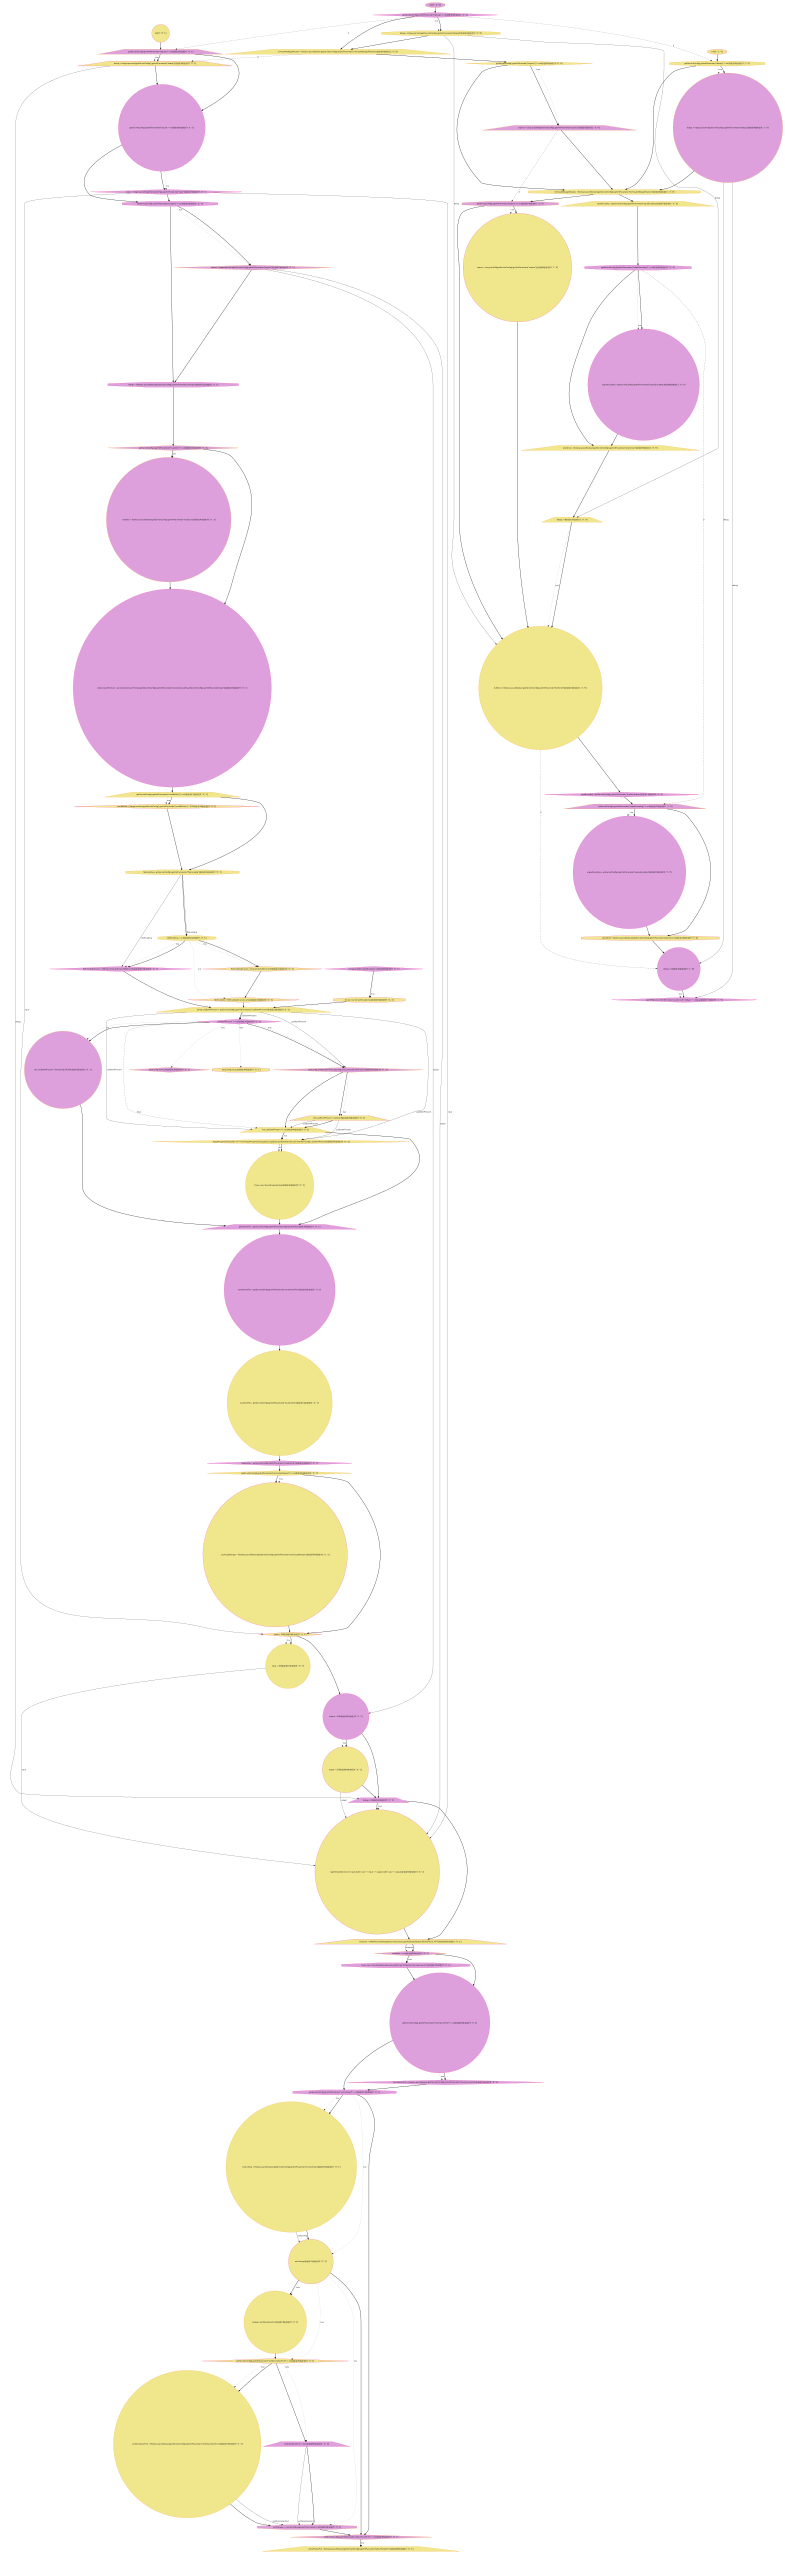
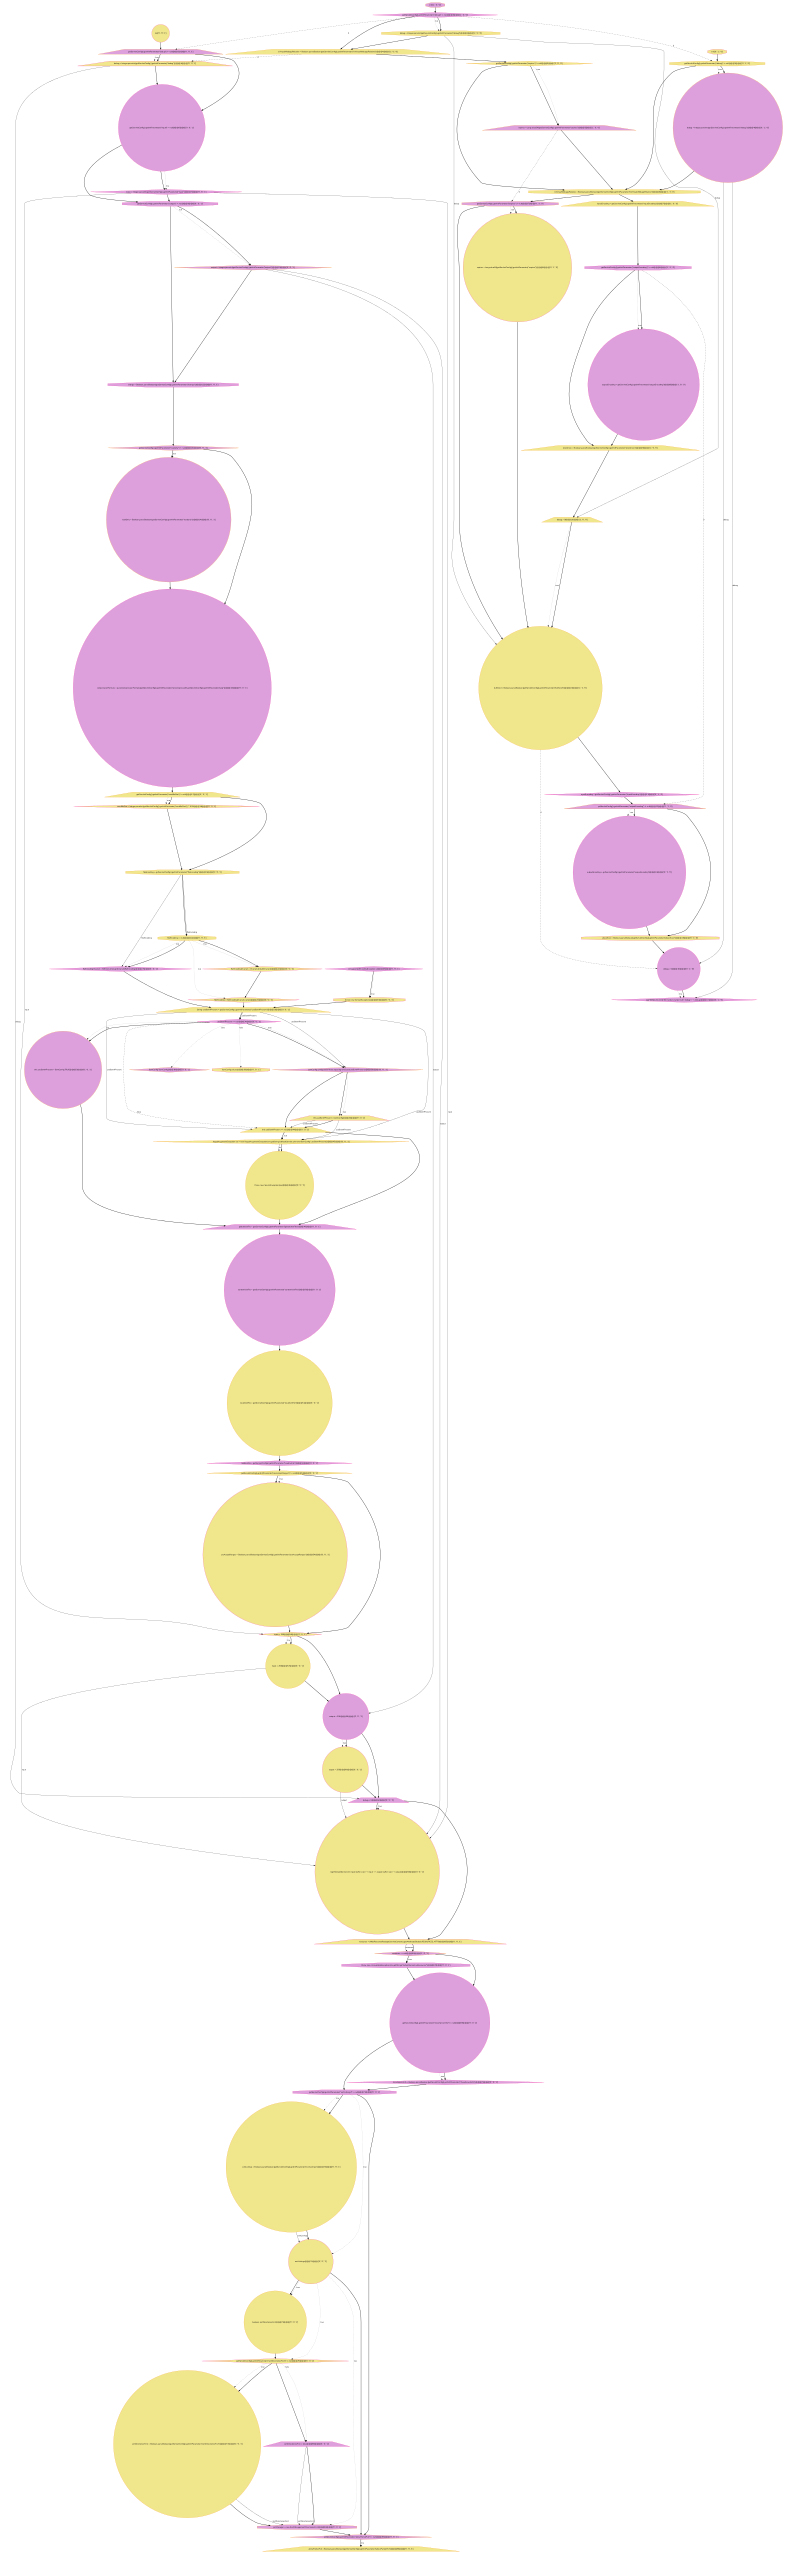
  digraph {
    fontname=Nunito
    node [color=deeppink fillcolor=khaki fontname=Nunito shape=circle style=filled]
    edge [fontname=Nunito style=bold]
    n1 [fillcolor=plum label="fileEncodingCharset = B2CConverter.getCharset(fileEncoding)@@@27@@@['0', '0', '1']" shape=diamond]
    n2 [color=darkorange label="String useBomIfPresent = getServletConfig().getInitParameter(\"useBomIfPresent\")@@@33@@@['0', '0', '1']" shape=trapezium]
    n3 [color=darkorange fillcolor=plum label="bomConfig.configurationValue.equalsIgnoreCase(useBomIfPresent)@@@39@@@['0', '0', '1']" shape=diamond]
    n4 [color=darkorange label="this.useBomIfPresent == null@@@44@@@['0', '0', '1']" shape=trapezium]
    n5 [color=darkorange label="IllegalArgumentException iae = new IllegalArgumentException(sm.getString(\"defaultServlet.unknownBomConfig\",useBomIfPresent))@@@45@@@['0', '0', '1']" shape=diamond]
    n6 [fillcolor=plum label="useBomIfPresent == null@@@34@@@['0', '0', '1']" shape=diamond]
    n7 [color=darkorange label="debug > 0@@@10@@@['1', '0', '0']" shape=trapezium]
    n8 [color=darkorange label="buffered = Boolean.parseBoolean(getServletConfig().getInitParameter(\"buffered\"))@@@10@@@['1', '1', '0']"]
    n9 [fillcolor=plum label="debug > 0@@@16@@@['0', '1', '0']"]
    n10 [fillcolor=plum label="inputEncoding = getServletConfig().getInitParameter(\"inputEncoding\")@@@11@@@['0', '1', '0']" shape=diamond]
    n11 [label="input < 256@@@56@@@['0', '0', '1']" shape=diamond]
    n12 [fillcolor=plum label="output < 256@@@59@@@['0', '0', '1']"]
    n13 [color=darkorange label="input = 256@@@57@@@['0', '0', '1']"]
    n14 [fillcolor=plum label="debug > 0@@@62@@@['0', '0', '1']" shape=trapezium]
    n15 [label="output = 256@@@60@@@['0', '0', '1']"]
    n16 [label="log(\"DefaultServlet.init: input buffer size=\" + input + \", output buffer size=\" + output)@@@63@@@['0', '0', '1']"]
    n17 [label="fileEncoding = fileEncodingCharset.name()@@@23@@@['0', '0', '1']" shape=diamond]
    n18 [fillcolor=plum label="outputEncoding = getServletConfig().getInitParameter(\"outputEncoding\")@@@13@@@['0', '1', '0']"]
    n19 [label="allowExec = Boolean.parseBoolean(getServletConfig().getInitParameter(\"allowExec\"))@@@15@@@['0', '1', '0']" shape=octagon]
    n20 [label="debug = Integer.parseInt(getServletConfig().getInitParameter(\"debug\"))@@@4@@@['0', '0', '1']" shape=trapezium]
    n21 [fillcolor=plum label="getServletConfig().getInitParameter(\"input\") != null@@@6@@@['0', '0', '1']"]
    n22 [fillcolor=plum label="input = Integer.parseInt(getServletConfig().getInitParameter(\"input\"))@@@7@@@['0', '0', '1']" shape=diamond]
    n23 [fillcolor=plum label="getServletConfig().getInitParameter(\"output\") != null@@@9@@@['0', '0', '1']" shape=octagon]
    n24 [label="resources = (WebResourceRoot)getServletContext().getAttribute(Globals.RESOURCES_ATTR)@@@65@@@['0', '0', '1']" shape=trapezium]
    n25 [fillcolor=plum label="listings = Boolean.parseBoolean(getServletConfig().getInitParameter(\"listings\"))@@@12@@@['0', '0', '1']" shape=octagon]
    n26 [color=darkorange fillcolor=plum label="getServletConfig().getInitParameter(\"readonly\") != null@@@13@@@['0', '0', '1']" shape=diamond]
    n27 [fillcolor=plum label="compressionFormats = parseCompressionFormats(getServletConfig().getInitParameter(\"precompressed\"),getServletConfig().getInitParameter(\"gzip\"))@@@16@@@['0', '0', '1']"]
    n28 [color=darkorange fillcolor=plum label="readOnly = Boolean.parseBoolean(getServletConfig().getInitParameter(\"readonly\"))@@@14@@@['0', '0', '1']"]
    n29 [color=darkorange label="getServletConfig().getInitParameter(\"sendfileSize\") != null@@@17@@@['0', '0', '1']" shape=trapezium]
    n30 [color=darkorange label="getServletConfig().getInitParameter(\"debug\") != null@@@3@@@['0', '1', '0']" shape=octagon]
    n31 [color=darkorange label="isVirtualWebappRelative = Boolean.parseBoolean(getServletConfig().getInitParameter(\"isVirtualWebappRelative\"))@@@6@@@['1', '1', '0']" shape=octagon]
    n32 [color=darkorange fillcolor=plum label="debug = Integer.parseInt(getServletConfig().getInitParameter(\"debug\"))@@@4@@@['0', '1', '0']"]
    n33 [color=darkorange fillcolor=plum label="getServletConfig().getInitParameter(\"expires\") != null@@@7@@@['0', '1', '0']" shape=octagon]
    n34 [color=darkorange label="inputEncoding = getServletConfig().getInitParameter(\"inputEncoding\")@@@7@@@['1', '0', '0']" shape=trapezium]
    n35 [fillcolor=plum label="log(\"SSIServlet.init() SSI invoker started with 'debug'=\" + debug)@@@17@@@['0', '1', '0']" shape=diamond]
    n36 [color=darkorange label="throw new ServletException(iae)@@@46@@@['0', '0', '1']"]
    n37 [fillcolor=plum label="globalXsltFile = getServletConfig().getInitParameter(\"globalXsltFile\")@@@49@@@['0', '0', '1']" shape=trapezium]
    n38 [fillcolor=plum label="contextXsltFile = getServletConfig().getInitParameter(\"contextXsltFile\")@@@50@@@['0', '0', '1']"]
    n39 [color=darkorange fillcolor=plum label="output = Integer.parseInt(getServletConfig().getInitParameter(\"output\"))@@@10@@@['0', '0', '1']" shape=diamond]
    n40 [color=darkorange label="allowPartialPut = Boolean.parseBoolean(getServletConfig().getInitParameter(\"allowPartialPut\"))@@@86@@@['0', '0', '1']" shape=trapezium]
    n41 [color=darkorange label="localXsltFile = getServletConfig().getInitParameter(\"localXsltFile\")@@@51@@@['0', '0', '1']"]
    n42 [fillcolor=plum label="readmeFile = getServletConfig().getInitParameter(\"readmeFile\")@@@52@@@['0', '0', '1']" shape=diamond]
    n43 [color=darkorange fillcolor=plum label="getServletConfig().getInitParameter(\"debug\") != null@@@3@@@['0', '0', '1']" shape=trapezium]
    n44 [color=darkorange fillcolor=plum label="getServletConfig().getInitParameter(\"outputEncoding\") != null@@@12@@@['0', '1', '0']" shape=trapezium]
    n45 [color=darkorange label="getServletConfig().getInitParameter(\"useAcceptRanges\") != null@@@53@@@['0', '0', '1']" shape=diamond]
    n46 [color=darkorange label="isVirtualWebappRelative = Boolean.parseBoolean(getServletConfig().getInitParameter(\"isVirtualWebappRelative\"))@@@4@@@['1', '0', '0']" shape=trapezium]
    n47 [color=darkorange label="getServletConfig().getInitParameter(\"expires\") != null@@@5@@@['1', '0', '0']" shape=diamond]
    n48 [color=darkorange fillcolor=plum label="expires = Long.valueOf(getServletConfig().getInitParameter(\"expires\"))@@@5@@@['1', '0', '0']" shape=trapezium]
    n49 [label="expires = Long.valueOf(getServletConfig().getInitParameter(\"expires\"))@@@8@@@['0', '1', '0']"]
    n50 [fillcolor=plum label="getServletConfig().getInitParameter(\"outputEncoding\") != null@@@8@@@['1', '0', '0']" shape=octagon]
    n51 [color=darkorange fillcolor=plum label="sortManager = new SortManager(sortDirectoriesFirst)@@@82@@@['0', '0', '1']" shape=octagon]
    n52 [color=darkorange fillcolor=plum label="getServletConfig().getInitParameter(\"allowPartialPut\") != null@@@85@@@['0', '0', '1']" shape=diamond]
    n53 [color=darkorange label="debug = Integer.parseInt(getServletConfig().getInitParameter(\"debug\"))@@@3@@@['1', '0', '0']" shape=octagon]
    n54 [label="sendfileSize = Integer.parseInt(getServletConfig().getInitParameter(\"sendfileSize\")) * 1024@@@18@@@['0', '0', '1']" shape=diamond]
    n55 [color=darkorange label="fileEncoding = getServletConfig().getInitParameter(\"fileEncoding\")@@@20@@@['0', '0', '1']" shape=octagon]
    n56 [fillcolor=plum label="throw new UnavailableException(sm.getString(\"defaultServlet.noResources\"))@@@67@@@['0', '0', '1']" shape=octagon]
    n57 [fillcolor=plum label="getServletConfig().getInitParameter(\"showServerInfo\") != null@@@69@@@['0', '0', '1']"]
    n58 [fillcolor=plum label="getServletConfig().getInitParameter(\"sortListings\") != null@@@72@@@['0', '0', '1']" shape=octagon]
    n59 [fillcolor=plum label="showServerInfo = Boolean.parseBoolean(getServletConfig().getInitParameter(\"showServerInfo\"))@@@70@@@['0', '0', '1']" shape=diamond]
    n60 [color=darkorange label="fileEncoding == null@@@21@@@['0', '0', '1']" shape=octagon]
    n61 [color=darkorange label="sortListings = Boolean.parseBoolean(getServletConfig().getInitParameter(\"sortListings\"))@@@73@@@['0', '0', '1']"]
    n62 [label="sortListings@@@74@@@['0', '0', '1']"]
    n63 [color=darkorange label="boolean sortDirectoriesFirst@@@75@@@['0', '0', '1']"]
    n64 [label="getServletConfig().getInitParameter(\"sortDirectoriesFirst\") != null@@@76@@@['0', '0', '1']" shape=diamond]
    n65 [color=darkorange fillcolor=plum label="resources == null@@@66@@@['0', '0', '1']" shape=diamond]
    n66 [label="useAcceptRanges = Boolean.parseBoolean(getServletConfig().getInitParameter(\"useAcceptRanges\"))@@@54@@@['0', '0', '1']"]
    n67 [label="this.useBomIfPresent = bomConfig@@@40@@@['0', '0', '1']" shape=trapezium]
    n68 [label="init['0', '1', '0']" shape=octagon]
    n69 [fillcolor=plum label="getServletConfig().getInitParameter(\"debug\") != null@@@3@@@['1', '0', '0']" shape=diamond]
    n70 [fillcolor=plum label="UnsupportedEncodingException e@@@29@@@['0', '0', '1']" shape=diamond]
    n71 [label="throw new ServletException(e)@@@30@@@['0', '0', '1']" shape=octagon]
    n72 [color=darkorange fillcolor=plum label="BomConfig bomConfig@@@38@@@['0', '0', '1']" shape=diamond]
    n73 [color=darkorange fillcolor=plum label="this.useBomIfPresent = BomConfig.TRUE@@@35@@@['0', '0', '1']"]
    n74 [label="BomConfig.values()@@@38@@@['0', '0', '1']" shape=octagon]
    n75 [color=darkorange label="sortDirectoriesFirst = Boolean.parseBoolean(getServletConfig().getInitParameter(\"sortDirectoriesFirst\"))@@@77@@@['0', '0', '1']"]
    n76 [label="init['0', '0', '1']"]
    n77 [fillcolor=plum label="outputEncoding = getServletConfig().getInitParameter(\"outputEncoding\")@@@8@@@['1', '0', '0']"]
    n78 [color=darkorange label="allowExec = Boolean.parseBoolean(getServletConfig().getInitParameter(\"allowExec\"))@@@9@@@['1', '0', '0']" shape=trapezium]
    n79 [label="fileEncodingCharset = Charset.defaultCharset()@@@22@@@['0', '0', '1']" shape=diamond]
    n80 [fillcolor=plum label="sortDirectoriesFirst = false@@@80@@@['0', '0', '1']" shape=trapezium]
    n81 [color=darkorange fillcolor=plum label="init['1', '0', '0']" shape=octagon]
    n1 -> n2
    n2 -> n3 [label=useBomIfPresent style=solid]
    n2 -> n4 [label=useBomIfPresent style=solid]
    n2 -> n5 [label=useBomIfPresent style=solid]
    n2 -> n6
    n2 -> n6 [label=useBomIfPresent style=solid]
    n3 -> n4
    n3 -> n67
    n3 -> n67 [label=true style=dotted]
    n4 -> n5
    n4 -> n5 [label=true style=dotted]
    n4 -> n37
    n5 -> n36 [label=iae style=solid]
    n5 -> n36
    n6 -> n3
    n6 -> n3 [label=true style=dotted]
    n6 -> n4 [label=false style=dashed]
    n6 -> n72 [label=false style=dotted]
    n6 -> n73
    n6 -> n73 [label=true style=dotted]
    n6 -> n74 [label=false style=dotted]
    n7 -> n8
    n7 -> n8 [label=true style=dotted]
    n8 -> n9 [label=0 style=dashed]
    n8 -> n10
    n9 -> n35
    n9 -> n35 [label=true style=dotted]
    n10 -> n44
    n11 -> n12
    n11 -> n13
    n11 -> n13 [label=true style=dotted]
    n12 -> n14
    n12 -> n15 [label=true style=dotted]
    n12 -> n15
+   n13 -> n12
    n13 -> n16 [label=input style=solid]
    n14 -> n16
    n14 -> n16 [label=true style=dotted]
    n14 -> n24
    n15 -> n14
    n15 -> n16 [label=output style=solid]
    n16 -> n24
    n17 -> n2
    n18 -> n19
    n19 -> n9
    n20 -> n14 [label=debug style=solid]
    n20 -> n21
    n21 -> n22
    n21 -> n22 [label=true style=dotted]
    n21 -> n23
    n22 -> n11 [label=input style=solid]
    n22 -> n16 [label=input style=solid]
    n22 -> n23
    n23 -> n25
    n23 -> n39 [label=true style=dotted]
    n23 -> n39
    n24 -> n65 [label=resources style=solid]
    n24 -> n65
    n25 -> n26
    n26 -> n27
    n26 -> n28 [label=true style=dotted]
    n26 -> n28
    n27 -> n29
    n28 -> n27
    n29 -> n54 [label=true style=dotted]
    n29 -> n54
    n29 -> n55
    n30 -> n31
    n30 -> n32 [label=true style=dotted]
    n30 -> n32
    n31 -> n33
    n31 -> n34
    n32 -> n9 [label=debug style=solid]
    n32 -> n31
    n32 -> n35 [label=debug style=solid]
    n33 -> n8
    n33 -> n49
    n33 -> n49 [label=true style=dotted]
    n34 -> n50
    n36 -> n37
    n37 -> n38
    n38 -> n41
    n39 -> n12 [label=output style=solid]
    n39 -> n16 [label=output style=solid]
    n39 -> n25
    n41 -> n42
    n42 -> n45
    n43 -> n20 [label=true style=dotted]
    n43 -> n20
    n43 -> n21
    n44 -> n18 [label=true style=dotted]
    n44 -> n18
    n44 -> n19
    n45 -> n11
    n45 -> n66
    n45 -> n66 [label=true style=dotted]
    n46 -> n20 [label=0 style=dashed]
    n46 -> n47
    n47 -> n31
    n47 -> n48 [label=true style=dotted]
    n47 -> n48
    n48 -> n31
    n48 -> n33 [label=0 style=dashed]
    n49 -> n8
    n50 -> n44 [label=0 style=dashed]
    n50 -> n77 [label=true style=dotted]
    n50 -> n77
    n50 -> n78
    n51 -> n52
    n52 -> n40
    n52 -> n40 [label=true style=dotted]
    n53 -> n7 [label=debug style=solid]
    n53 -> n8 [label=debug style=solid]
    n53 -> n46
    n54 -> n55
    n55 -> n1 [label=fileEncoding style=solid]
    n55 -> n60 [label=fileEncoding style=solid]
    n55 -> n60
    n56 -> n57
    n57 -> n58
    n57 -> n59
    n57 -> n59 [label=true style=dotted]
    n58 -> n52
    n58 -> n61
    n58 -> n61 [label=true style=dotted]
    n58 -> n62 [label=true style=dotted]
    n59 -> n58
    n60 -> n1 [label=true style=dotted]
    n60 -> n1
    n60 -> n17 [label=true style=dotted]
    n60 -> n79 [label=true style=dotted]
    n60 -> n79
    n61 -> n62 [label=sortListings style=solid]
    n61 -> n62
    n62 -> n51 [label=true style=dotted]
    n62 -> n52
    n62 -> n63 [label=true style=dotted]
    n62 -> n63
    n62 -> n64 [label=true style=dotted]
    n63 -> n64
    n64 -> n75
    n64 -> n75 [label=true style=dotted]
    n64 -> n80 [label=false style=dotted]
    n64 -> n80
    n65 -> n56 [label=true style=dotted]
    n65 -> n56
    n65 -> n57
    n66 -> n11
    n67 -> n4 [label=useBomIfPresent style=solid]
    n67 -> n4
    n67 -> n5 [label=useBomIfPresent style=solid]
    n68 -> n30
    n69 -> n30 [label=0 style=dashed]
    n69 -> n43 [label=0 style=dashed]
    n69 -> n46
    n69 -> n53
    n69 -> n53 [label=true style=dotted]
    n70 -> n71
    n70 -> n71 [label=true style=dotted]
    n71 -> n2
    n73 -> n37
    n75 -> n51
    n75 -> n51 [label=sortDirectoriesFirst style=solid]
    n76 -> n43
    n77 -> n78
    n78 -> n7
    n79 -> n17
    n80 -> n51 [label=sortDirectoriesFirst style=solid]
    n80 -> n51
    n81 -> n69
  }
